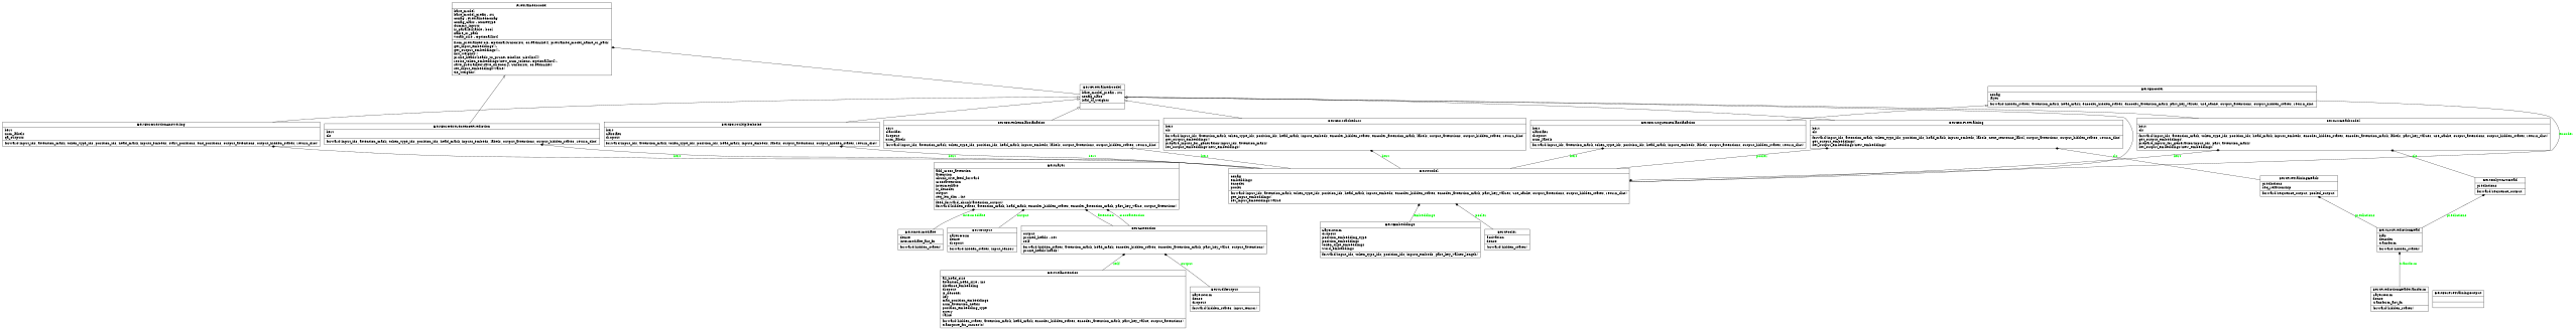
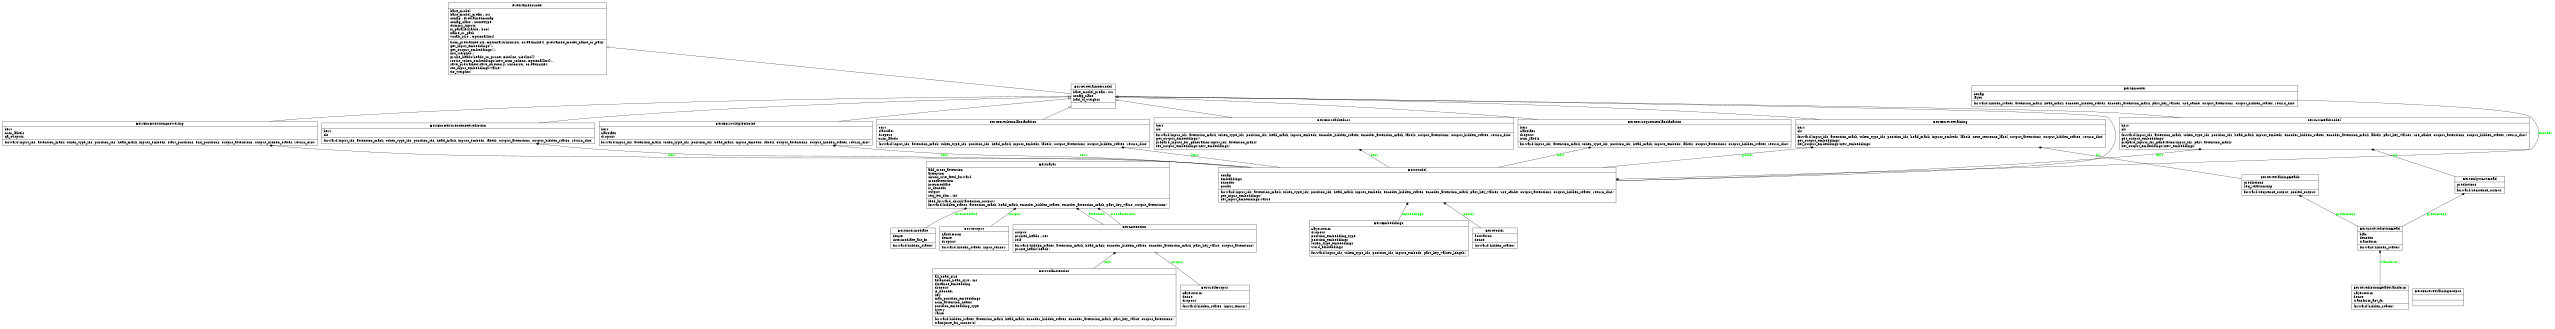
  digraph {
    rankdir=BT
    node [shape=record]
    edge [arrowhead=diamond arrowtail=none fontcolor=green style=solid]
    n1 [label="{BertAttention|output\lpruned_heads : set\lself\l|forward(hidden_states, attention_mask, head_mask, encoder_hidden_states, encoder_attention_mask, past_key_value, output_attentions)\lprune_heads(heads)\l}"]
    n2 [label="{BertLayer|add_cross_attention\lattention\lchunk_size_feed_forward\lcrossattention\lintermediate\lis_decoder\loutput\lseq_len_dim : int\l|feed_forward_chunk(attention_output)\lforward(hidden_states, attention_mask, head_mask, encoder_hidden_states, encoder_attention_mask, past_key_value, output_attentions)\l}"]
    n3 [label="{BertEmbeddings|LayerNorm\ldropout\lposition_embedding_type\lposition_embeddings\ltoken_type_embeddings\lword_embeddings\l|forward(input_ids, token_type_ids, position_ids, inputs_embeds, past_key_values_length)\l}"]
    n4 [label="{BertModel|config\lembeddings\lencoder\lpooler\l|forward(input_ids, attention_mask, token_type_ids, position_ids, head_mask, inputs_embeds, encoder_hidden_states, encoder_attention_mask, past_key_values, use_cache, output_attentions, output_hidden_states, return_dict)\lget_input_embeddings()\lset_input_embeddings(value)\l}"]
    n5 [label="{BertForMaskedLM|bert\lcls\l|forward(input_ids, attention_mask, token_type_ids, position_ids, head_mask, inputs_embeds, encoder_hidden_states, encoder_attention_mask, labels, output_attentions, output_hidden_states, return_dict)\lget_output_embeddings()\lprepare_inputs_for_generation(input_ids, attention_mask)\lset_output_embeddings(new_embeddings)\l}"]
    n6 [label="{BertPreTrainedModel|base_model_prefix : str\lconfig_class\lload_tf_weights\l|}"]
    n7 [label="{BertForMultipleChoice|bert\lclassifier\ldropout\l|forward(input_ids, attention_mask, token_type_ids, position_ids, head_mask, inputs_embeds, labels, output_attentions, output_hidden_states, return_dict)\l}"]
    n8 [label="{BertForNextSentencePrediction|bert\lcls\l|forward(input_ids, attention_mask, token_type_ids, position_ids, head_mask, inputs_embeds, labels, output_attentions, output_hidden_states, return_dict)\l}"]
    n9 [label="{BertForPreTraining|bert\lcls\l|forward(input_ids, attention_mask, token_type_ids, position_ids, head_mask, inputs_embeds, labels, next_sentence_label, output_attentions, output_hidden_states, return_dict)\lget_output_embeddings()\lset_output_embeddings(new_embeddings)\l}"]
    n10 [label="{BertForQuestionAnswering|bert\lnum_labels\lqa_outputs\l|forward(input_ids, attention_mask, token_type_ids, position_ids, head_mask, inputs_embeds, start_positions, end_positions, output_attentions, output_hidden_states, return_dict)\l}"]
    n11 [label="{BertForSequenceClassification|bert\lclassifier\ldropout\lnum_labels\l|forward(input_ids, attention_mask, token_type_ids, position_ids, head_mask, inputs_embeds, labels, output_attentions, output_hidden_states, return_dict)\l}"]
    n12 [label="{BertForTokenClassification|bert\lclassifier\ldropout\lnum_labels\l|forward(input_ids, attention_mask, token_type_ids, position_ids, head_mask, inputs_embeds, labels, output_attentions, output_hidden_states, return_dict)\l}"]
    n13 [label="{BertLMHeadModel|bert\lcls\l|forward(input_ids, attention_mask, token_type_ids, position_ids, head_mask, inputs_embeds, encoder_hidden_states, encoder_attention_mask, labels, past_key_values, use_cache, output_attentions, output_hidden_states, return_dict)\lget_output_embeddings()\lprepare_inputs_for_generation(input_ids, past, attention_mask)\lset_output_embeddings(new_embeddings)\l}"]
    n14 [label="{BertEncoder|config\llayer\l|forward(hidden_states, attention_mask, head_mask, encoder_hidden_states, encoder_attention_mask, past_key_values, use_cache, output_attentions, output_hidden_states, return_dict)\l}"]
    n15 [label="{PreTrainedModel|base_model\lbase_model_prefix : str\lconfig : PretrainedConfig\lconfig_class : NoneType\ldummy_inputs\lis_parallelizable : bool\lname_or_path\lvocab_size : Optional[int]\l|from_pretrained(cls: Optional[Union[str, os.PathLike]], pretrained_model_name_or_path)\lget_input_embeddings(): \lget_output_embeddings(): \linit_weights()\lprune_heads(heads_to_prune: Dict[int, List[int]])\lresize_token_embeddings(new_num_tokens: Optional[int]): \lsave_pretrained(save_directory: Union[str, os.PathLike])\lset_input_embeddings(value)\ltie_weights()\l}"]
    n16 [label="{BertForPreTrainingOutput|\l|}"]
    n17 [label="{BertIntermediate|dense\lintermediate_act_fn\l|forward(hidden_states)\l}"]
    n18 [label="{BertLMPredictionHead|bias\ldecoder\ltransform\l|forward(hidden_states)\l}"]
    n19 [label="{BertOnlyMLMHead|predictions\l|forward(sequence_output)\l}"]
    n20 [label="{BertPreTrainingHeads|predictions\lseq_relationship\l|forward(sequence_output, pooled_output)\l}"]
    n21 [label="{BertOutput|LayerNorm\ldense\ldropout\l|forward(hidden_states, input_tensor)\l}"]
    n22 [label="{BertPooler|activation\ldense\l|forward(hidden_states)\l}"]
    n23 [label="{BertPredictionHeadTransform|LayerNorm\ldense\ltransform_act_fn\l|forward(hidden_states)\l}"]
    n24 [label="{BertSelfAttention|all_head_size\lattention_head_size : int\ldistance_embedding\ldropout\lis_decoder\lkey\lmax_position_embeddings\lnum_attention_heads\lposition_embedding_type\lquery\lvalue\l|forward(hidden_states, attention_mask, head_mask, encoder_hidden_states, encoder_attention_mask, past_key_value, output_attentions)\ltranspose_for_scores(x)\l}"]
    n25 [label="{BertSelfOutput|LayerNorm\ldense\ldropout\l|forward(hidden_states, input_tensor)\l}"]
    n1 -> n2 [label=attention]
    n1 -> n2 [label=crossattention]
    n3 -> n4 [label=embeddings]
    n4 -> n5 [label=bert]
    n4 -> n6 [arrowhead=empty fontcolor="" style=""]
    n4 -> n7 [label=bert]
    n4 -> n8 [label=bert]
    n4 -> n9 [label=pooler]
    n4 -> n10 [label=bert]
    n4 -> n11 [label=bert]
-   n4 -> n12 [arrowhead=empty label=bert]
+   n4 -> n12 [label=bert]
    n4 -> n13 [label=bert]
    n5 -> n6 [arrowhead=empty fontcolor="" style=""]
-   n6 -> n15 [fontcolor="" style=""]
+   n6 -> n15 [arrowhead=empty fontcolor="" style=""]
    n7 -> n6 [arrowhead=empty fontcolor="" style=""]
-   n8 -> n15 [arrowhead=empty fontcolor="" style=""]
+   n8 -> n6 [arrowhead=empty fontcolor="" style=""]
    n9 -> n6 [arrowhead=empty fontcolor="" style=""]
    n10 -> n6 [arrowhead=empty fontcolor="" style=""]
-   n11 -> n14 [arrowhead=empty fontcolor="" style=""]
+   n11 -> n6 [arrowhead=empty fontcolor="" style=""]
    n12 -> n6 [arrowhead=empty fontcolor="" style=""]
    n13 -> n6 [arrowhead=empty fontcolor="" style=""]
    n14 -> n4 [label=encoder]
    n17 -> n2 [label=intermediate]
    n18 -> n19 [label=predictions]
    n18 -> n20 [label=predictions]
    n19 -> n13 [label=cls]
    n20 -> n9 [label=cls]
    n21 -> n2 [label=output]
    n22 -> n4 [label=pooler]
    n23 -> n18 [label=transform]
    n24 -> n1 [label=self]
-   n25 -> n1 [label=output]
+   n25 -> n1 [arrowhead=empty label=output]
  }
